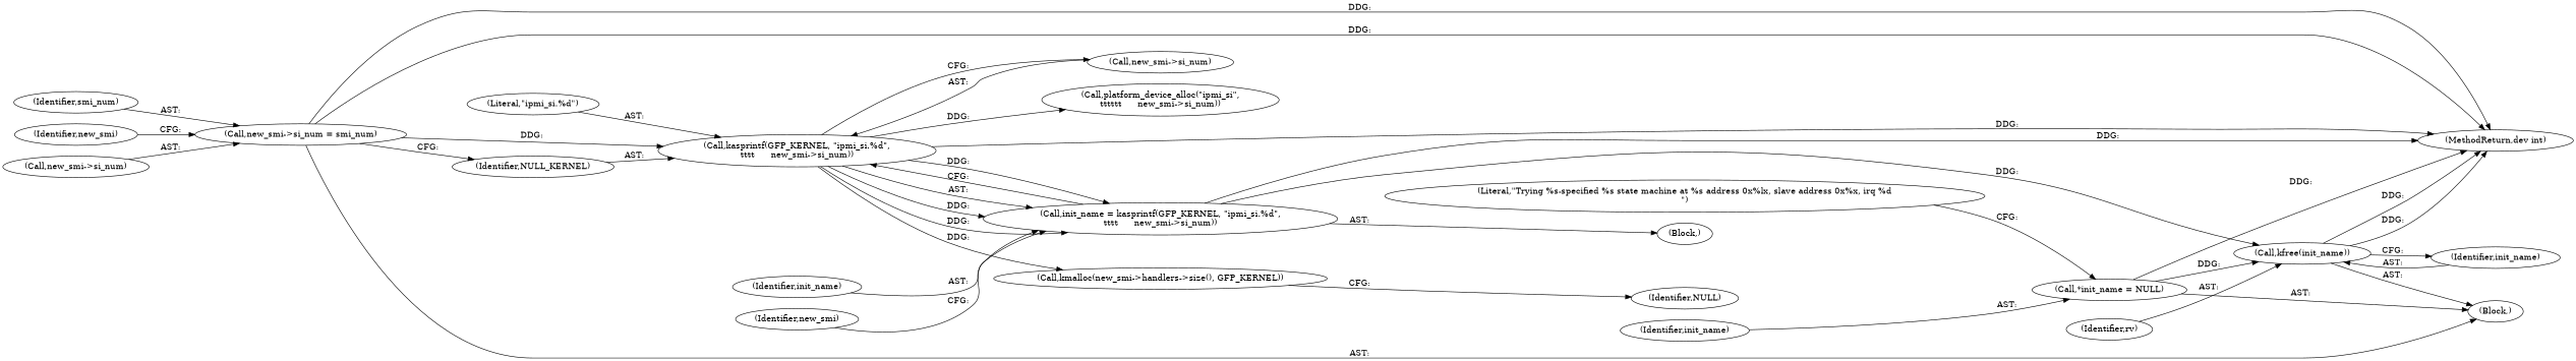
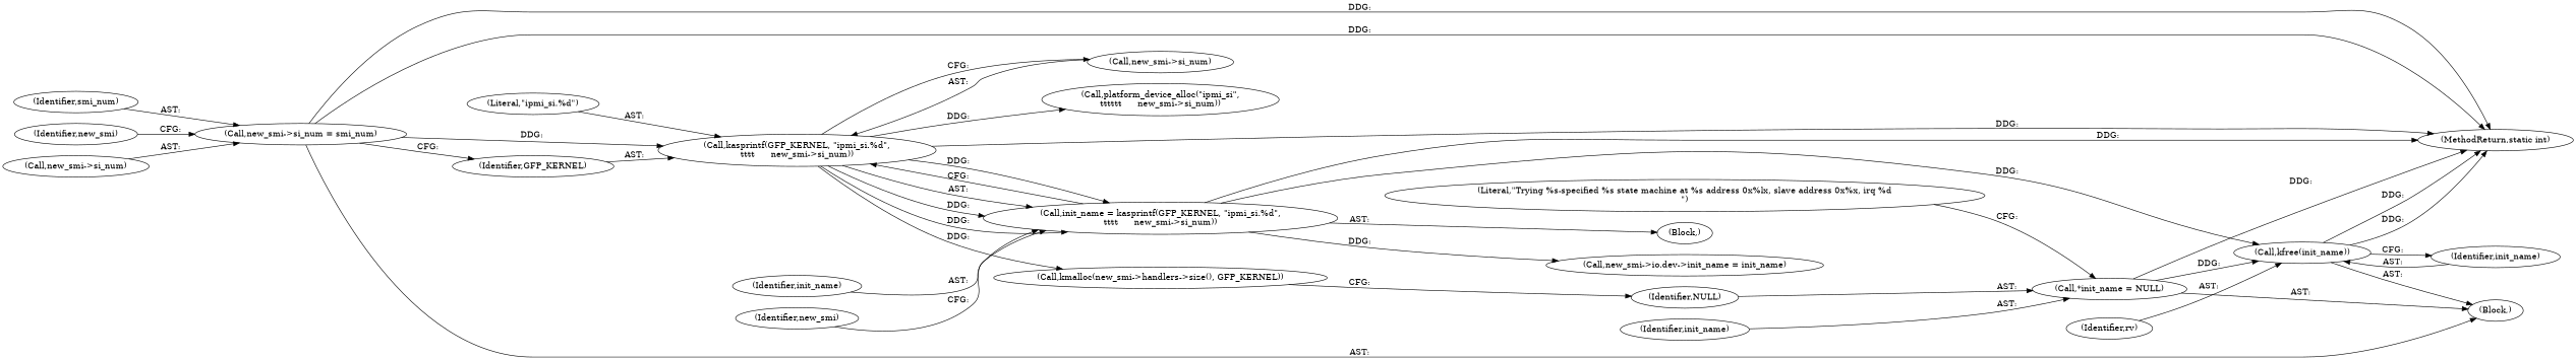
  digraph {
    rankdir=LR
    n1 [label="(Call,kfree(init_name))"]
    n2 [label="(Identifier,init_name)"]
-   n3 [label="(MethodReturn,dev int)"]
+   n3 [label="(MethodReturn,static int)"]
    n4 [label="(Block,)"]
    n5 [label="(Call,*init_name = NULL)"]
    n6 [label="(Identifier,NULL)"]
    n7 [label="(Call,init_name = kasprintf(GFP_KERNEL, \"ipmi_si.%d\",\n\t\t\t\t      new_smi->si_num))"]
    n8 [label="(Call,kasprintf(GFP_KERNEL, \"ipmi_si.%d\",\n\t\t\t\t      new_smi->si_num))"]
+   n9 [label="(Call,new_smi->io.dev->init_name = init_name)"]
    n10 [label="(Block,)"]
    n11 [label="(Call,new_smi->si_num)"]
    n12 [label="(Call,platform_device_alloc(\"ipmi_si\",\n\t\t\t\t\t\t      new_smi->si_num))"]
    n13 [label="(Call,kmalloc(new_smi->handlers->size(), GFP_KERNEL))"]
    n14 [label="(Call,new_smi->si_num = smi_num)"]
-   n15 [label="(Identifier,NULL_KERNEL)"]
+   n15 [label="(Identifier,GFP_KERNEL)"]
    n16 [label="(Identifier,smi_num)"]
    n17 [label="(Identifier,init_name)"]
    n18 [label="(Literal,\"ipmi_si.%d\")"]
    n19 [label="(Identifier,new_smi)"]
    n20 [label="(Identifier,rv)"]
    n21 [label="(Identifier,init_name)"]
    n22 [label="(Literal,\"Trying %s-specified %s state machine at %s address 0x%lx, slave address 0x%x, irq %d\n\")"]
    n23 [label="(Call,new_smi->si_num)"]
    n24 [label="(Identifier,new_smi)"]
    n1 -> n2 [label="CFG: "]
    n1 -> n3 [label="DDG: "]
    n1 -> n3 [label="DDG: "]
    n1 -> n4 [label="AST: "]
    n2 -> n1 [label="AST: "]
    n5 -> n1 [label="DDG: "]
    n5 -> n3 [label="DDG: "]
    n5 -> n4 [label="AST: "]
+   n6 -> n5 [label="AST: "]
    n7 -> n1 [label="DDG: "]
    n7 -> n3 [label="DDG: "]
    n7 -> n8 [label="CFG: "]
+   n7 -> n9 [label="DDG: "]
    n7 -> n10 [label="AST: "]
    n8 -> n3 [label="DDG: "]
    n8 -> n7 [label="AST: "]
    n8 -> n7 [label="DDG: "]
    n8 -> n7 [label="DDG: "]
    n8 -> n7 [label="DDG: "]
    n8 -> n11 [label="CFG: "]
    n8 -> n12 [label="DDG: "]
    n8 -> n13 [label="DDG: "]
    n11 -> n8 [label="AST: "]
    n13 -> n6 [label="CFG: "]
    n14 -> n3 [label="DDG: "]
    n14 -> n3 [label="DDG: "]
    n14 -> n4 [label="AST: "]
    n14 -> n8 [label="DDG: "]
    n14 -> n15 [label="CFG: "]
    n15 -> n8 [label="AST: "]
    n16 -> n14 [label="AST: "]
    n17 -> n5 [label="AST: "]
    n18 -> n8 [label="AST: "]
    n19 -> n14 [label="CFG: "]
    n20 -> n1 [label="AST: "]
    n21 -> n7 [label="AST: "]
    n22 -> n5 [label="CFG: "]
    n23 -> n14 [label="AST: "]
    n24 -> n7 [label="CFG: "]
  }
